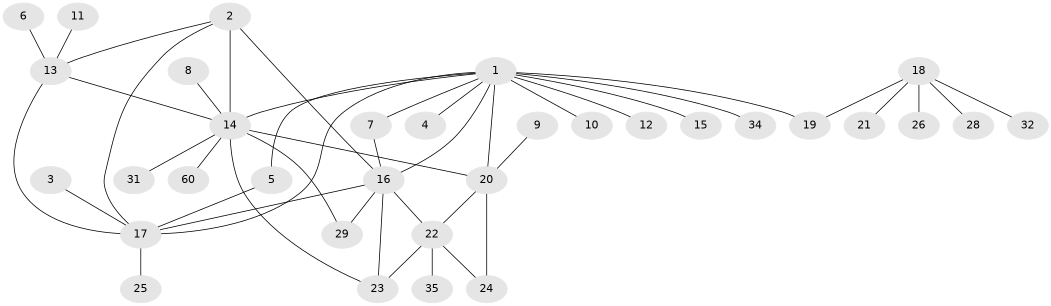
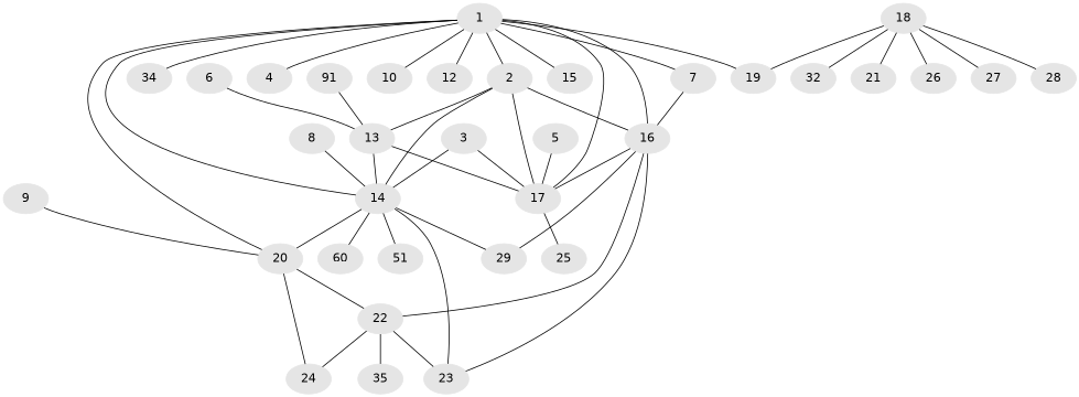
  graph {
    fontname="DejaVu Sans"
    node [color=gray90 fontname="DejaVu Sans" style=filled]
    edge [fontname="DejaVu Sans" weight=1.0]
    1
    2
    4
    7
    10
    12
    14
    15
    16
    17
    19
    20
    34
    13
    23
    29
    n17 [label=60]
-   31
+   31 [label=51]
    22
    25
    24
    3
    5
    6
    8
    9
-   11
+   11 [label=91]
    35
    18
    21
    26
+   27
    28
    32
-   1 -- 5
+   1 -- 2
    1 -- 4
    1 -- 7
    1 -- 10
    1 -- 12
    1 -- 14
    1 -- 15
    1 -- 16
    1 -- 17
    1 -- 19 [weight=2.0]
    1 -- 20 [weight=2.0]
    1 -- 34
    2 -- 14 [weight=2.0]
    2 -- 16
    2 -- 17
    2 -- 13
    7 -- 16
    14 -- 20 [weight=2.0]
    14 -- 23
    14 -- 29
    14 -- n17
    14 -- 31
    16 -- 17
    16 -- 23
    16 -- 29 [weight=2.0]
    16 -- 22
    17 -- 25
    20 -- 22
    20 -- 24
    13 -- 14
    13 -- 17
    22 -- 23
    22 -- 24
    22 -- 35
+   3 -- 14
    3 -- 17
    5 -- 17
    6 -- 13
    8 -- 14
    9 -- 20
    11 -- 13
    18 -- 19
    18 -- 21
    18 -- 26
+   18 -- 27
    18 -- 28
    18 -- 32
  }
